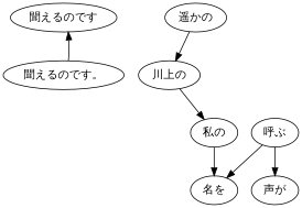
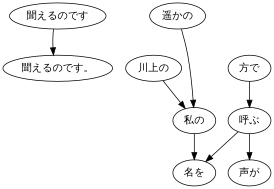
  digraph {
    n1 [label="聞えるのです"]
    n2 [label="聞えるのです。"]
    n3 [label="遥かの"]
    n4 [label="川上の"]
    n5 [label="私の"]
+   n6 [label="方で"]
    n7 [label="呼ぶ"]
    n8 [label="名を"]
    n9 [label="声が"]
-   n2 -> n1
-   n3 -> n4
+   n1 -> n2
+   n3 -> n5
    n4 -> n5
    n5 -> n8
+   n6 -> n7
    n7 -> n8
    n7 -> n9
  }
